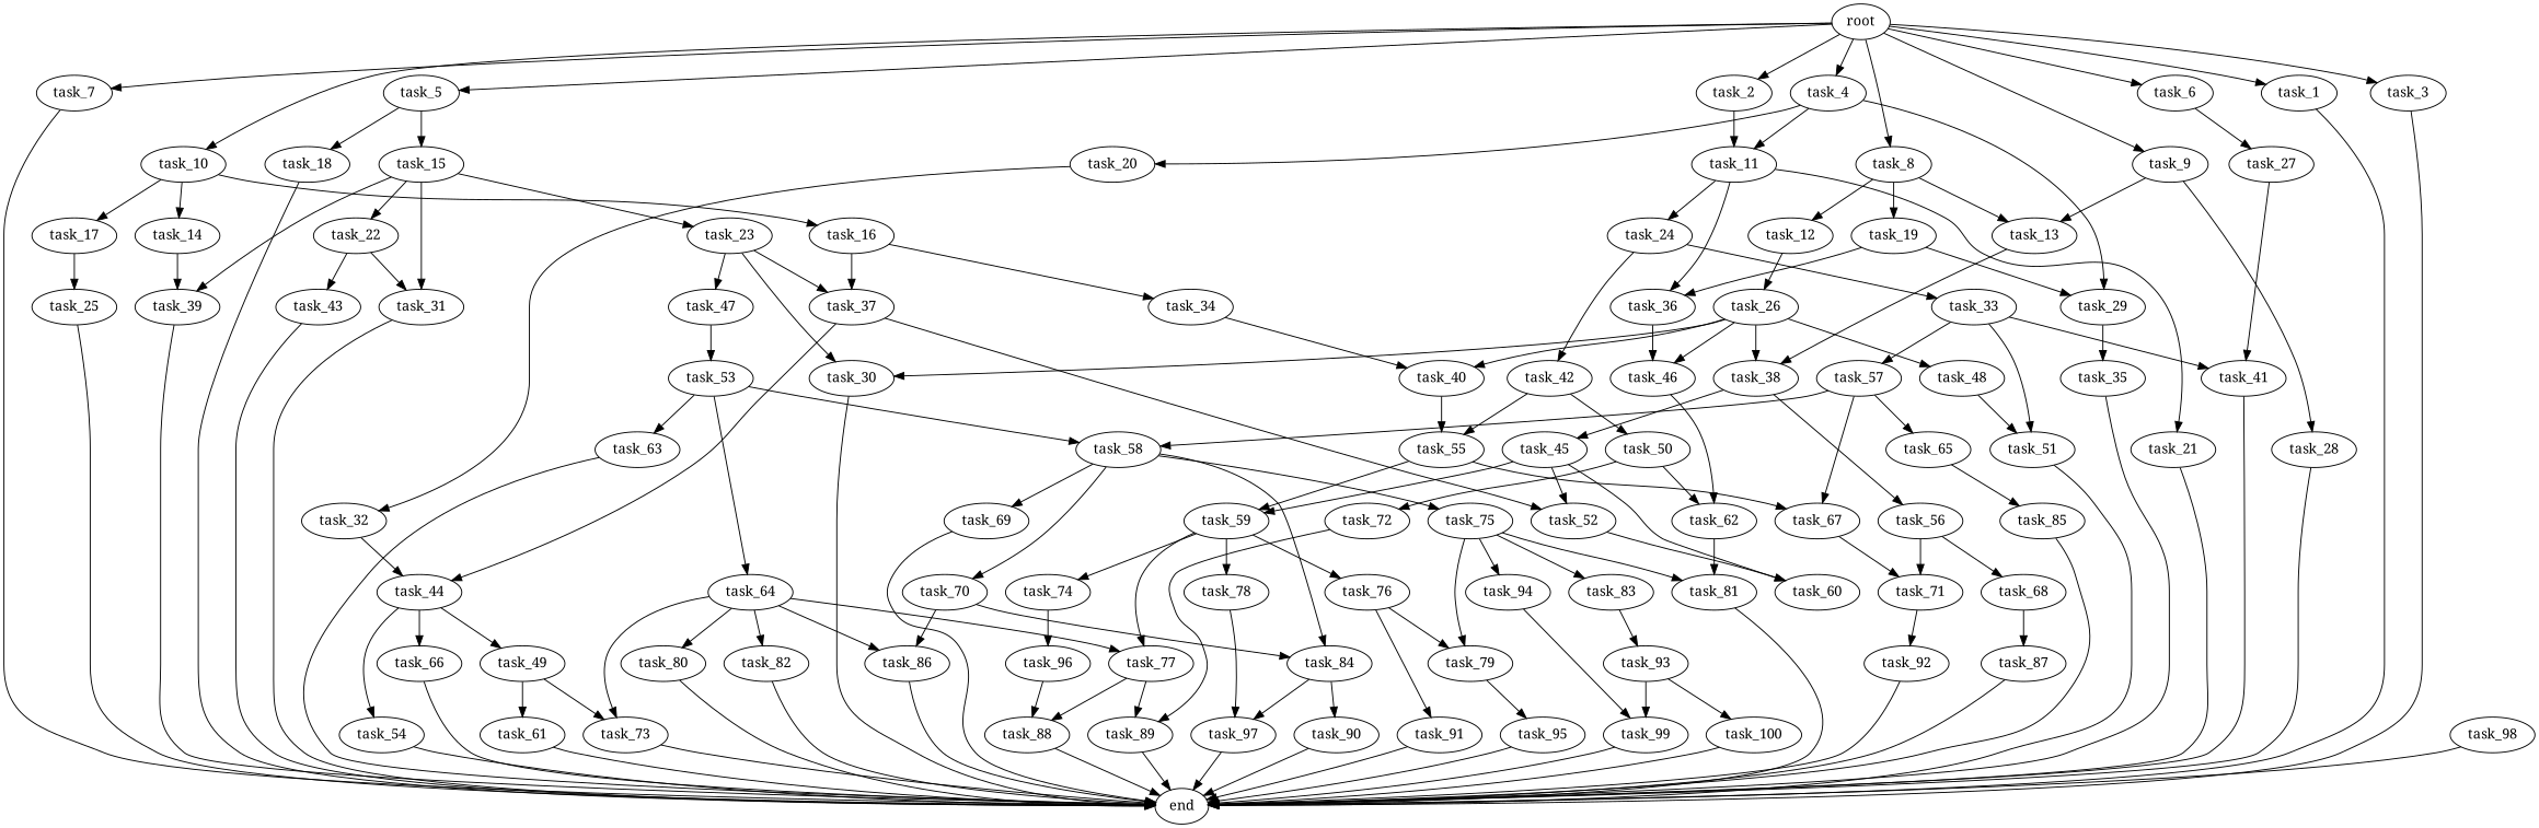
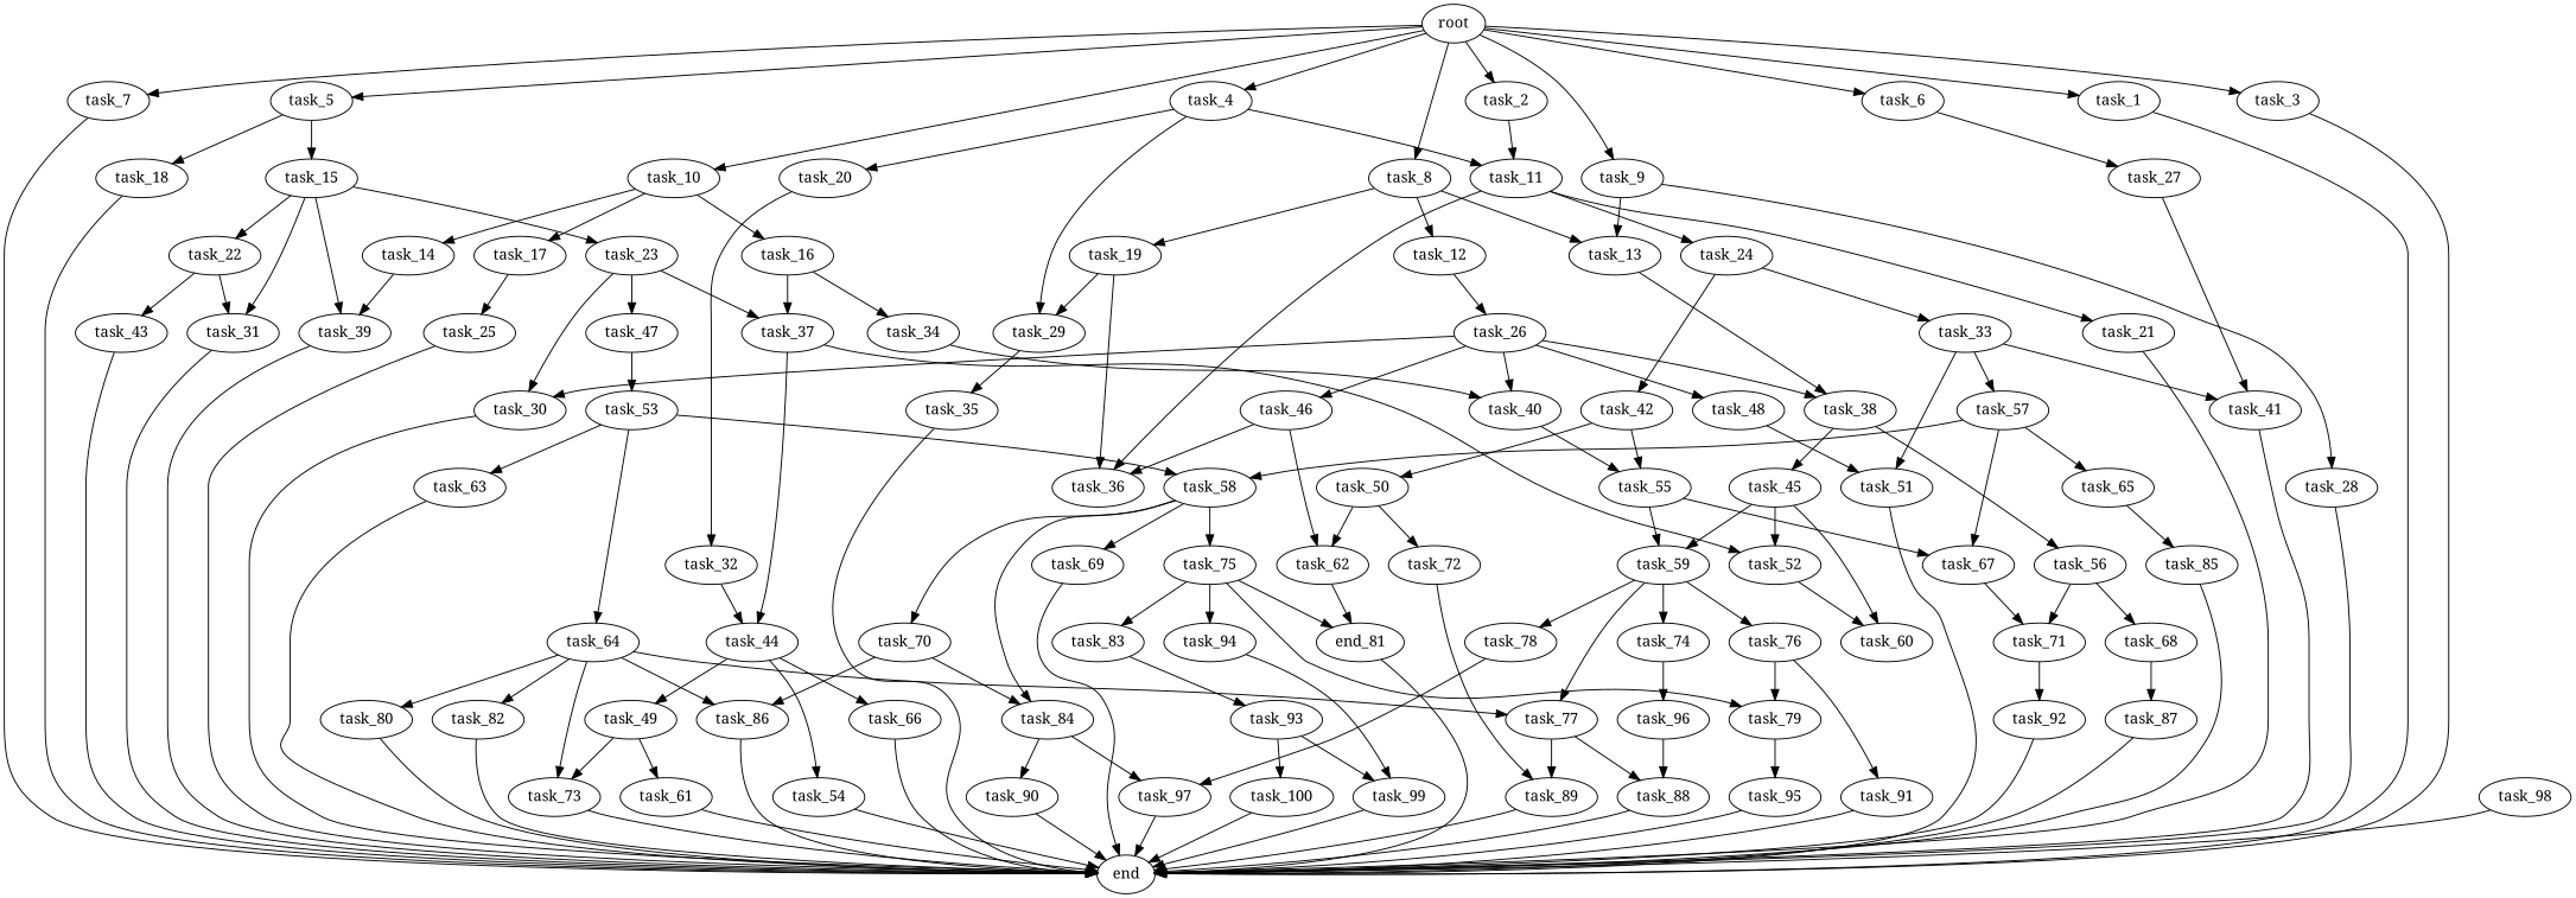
  digraph {
    fontname="Noto Serif"
    node [fontname="Noto Serif"]
    edge [fontname="Noto Serif"]
    task_75
    task_79
-   task_81
+   task_81 [label=end_81]
    task_94
    task_83
    task_95
    end
    task_99
    task_93
    task_100
    task_92
    task_19
    task_36
    task_29
    task_46
    task_35
    task_68
    task_87
    task_71
    task_73
    task_50
    task_62
    task_72
    task_89
    task_31
    task_10
    task_16
    task_17
    task_14
    task_22
    task_43
    task_37
    task_34
    task_25
    task_39
    task_49
    task_61
    task_88
    task_12
    task_26
    task_48
    task_38
    task_40
    task_30
    task_52
    task_44
    task_60
    task_54
    task_66
    task_42
    task_55
    task_59
    task_67
    task_51
    root
    task_7
    task_2
    task_5
    task_8
    task_9
    task_1
    task_6
    task_4
    task_3
    task_11
    task_15
    task_18
    task_13
    task_28
    task_27
    task_20
    task_56
    task_32
    task_47
    task_53
    task_96
    task_98
    task_33
    task_57
    task_41
    task_65
    task_58
    task_45
    task_21
    task_24
    task_69
    task_74
    task_76
    task_77
    task_78
    task_23
    task_85
    task_63
    task_91
    task_97
    task_84
    task_70
    task_64
    task_82
    task_86
    task_80
    task_90
    task_75 -> task_79
    task_75 -> task_81
    task_75 -> task_94
    task_75 -> task_83
    task_79 -> task_95
    task_81 -> end
    task_94 -> task_99
    task_83 -> task_93
    task_95 -> end
    task_99 -> end
    task_93 -> task_99
    task_93 -> task_100
    task_100 -> end
    task_92 -> end
    task_19 -> task_36
    task_19 -> task_29
-   task_36 -> task_46
+   task_46 -> task_36
    task_29 -> task_35
    task_46 -> task_62
    task_35 -> end
    task_68 -> task_87
    task_87 -> end
    task_71 -> task_92
    task_73 -> end
    task_50 -> task_62
    task_50 -> task_72
    task_62 -> task_81
    task_72 -> task_89
    task_89 -> end
    task_31 -> end
    task_10 -> task_16
    task_10 -> task_17
    task_10 -> task_14
    task_16 -> task_37
    task_16 -> task_34
    task_17 -> task_25
    task_14 -> task_39
    task_22 -> task_31
    task_22 -> task_43
    task_43 -> end
    task_37 -> task_52
    task_37 -> task_44
    task_34 -> task_40
    task_25 -> end
    task_39 -> end
    task_49 -> task_73
    task_49 -> task_61
    task_61 -> end
    task_88 -> end
    task_12 -> task_26
    task_26 -> task_46
    task_26 -> task_48
    task_26 -> task_38
    task_26 -> task_40
    task_26 -> task_30
    task_48 -> task_51
    task_38 -> task_56
    task_38 -> task_45
    task_40 -> task_55
    task_30 -> end
    task_52 -> task_60
    task_44 -> task_49
    task_44 -> task_54
    task_44 -> task_66
    task_54 -> end
    task_66 -> end
    task_42 -> task_50
    task_42 -> task_55
    task_55 -> task_59
    task_55 -> task_67
    task_59 -> task_74
    task_59 -> task_76
    task_59 -> task_77
    task_59 -> task_78
    task_67 -> task_71
    task_51 -> end
    root -> task_10
    root -> task_7
    root -> task_2
    root -> task_5
    root -> task_8
    root -> task_9
    root -> task_1
    root -> task_6
    root -> task_4
    root -> task_3
    task_7 -> end
    task_2 -> task_11
    task_5 -> task_15
    task_5 -> task_18
    task_8 -> task_19
    task_8 -> task_12
    task_8 -> task_13
    task_9 -> task_13
    task_9 -> task_28
    task_1 -> end
    task_6 -> task_27
    task_4 -> task_29
    task_4 -> task_11
    task_4 -> task_20
    task_3 -> end
    task_11 -> task_36
    task_11 -> task_21
    task_11 -> task_24
    task_15 -> task_31
    task_15 -> task_22
    task_15 -> task_39
    task_15 -> task_23
    task_18 -> end
    task_13 -> task_38
    task_28 -> end
    task_27 -> task_41
    task_20 -> task_32
    task_56 -> task_68
    task_56 -> task_71
    task_32 -> task_44
    task_47 -> task_53
    task_53 -> task_58
    task_53 -> task_63
    task_53 -> task_64
    task_96 -> task_88
    task_98 -> end
    task_33 -> task_51
    task_33 -> task_57
    task_33 -> task_41
    task_57 -> task_67
    task_57 -> task_65
    task_57 -> task_58
    task_41 -> end
    task_65 -> task_85
    task_58 -> task_75
    task_58 -> task_69
    task_58 -> task_84
    task_58 -> task_70
    task_45 -> task_52
    task_45 -> task_60
    task_45 -> task_59
    task_21 -> end
    task_24 -> task_42
    task_24 -> task_33
    task_69 -> end
    task_74 -> task_96
    task_76 -> task_79
    task_76 -> task_91
    task_77 -> task_89
    task_77 -> task_88
    task_78 -> task_97
    task_23 -> task_37
    task_23 -> task_30
    task_23 -> task_47
    task_85 -> end
    task_63 -> end
    task_91 -> end
    task_97 -> end
    task_84 -> task_97
    task_84 -> task_90
    task_70 -> task_84
    task_70 -> task_86
    task_64 -> task_73
    task_64 -> task_77
    task_64 -> task_82
    task_64 -> task_86
    task_64 -> task_80
    task_82 -> end
    task_86 -> end
    task_80 -> end
    task_90 -> end
  }
